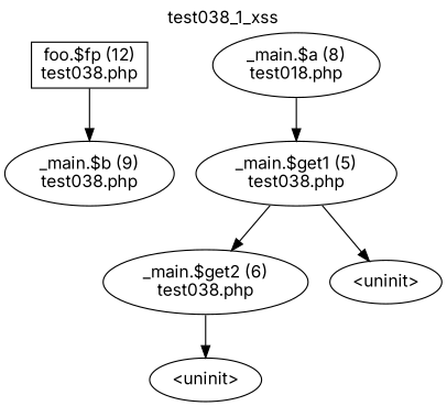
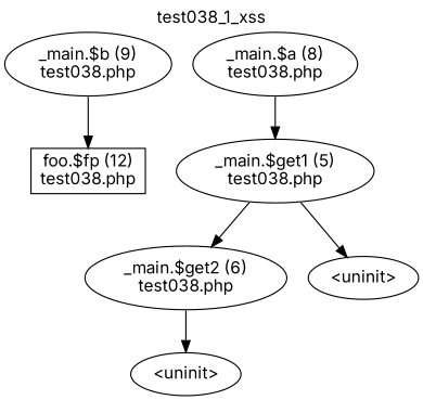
  digraph {
    fontname=Inter
    label=test038_1_xss
    labelloc=t
    node [fontname=Inter shape=ellipse]
    edge [fontname=Inter]
    n1 [label="foo.$fp (12)\ntest038.php" shape=box]
    n2 [label="_main.$b (9)\ntest038.php"]
-   n3 [label="_main.$a (8)\ntest018.php"]
+   n3 [label="_main.$a (8)\ntest038.php"]
    n4 [label="_main.$get1 (5)\ntest038.php"]
    n5 [label="_main.$get2 (6)\ntest038.php"]
    n6 [label="<uninit>"]
    n7 [label="<uninit>"]
-   n1 -> n2
+   n2 -> n1
    n3 -> n4
    n4 -> n5
    n4 -> n6
    n5 -> n7
  }
